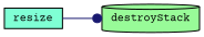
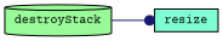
  digraph {
    rankdir=LR
    fontname="Courier Prime"
    node [color=black fontname="Courier Prime" fontsize=10 style=filled]
    n1 [fillcolor=aquamarine fontcolor=black height=0.2 label=resize shape=box width=0.4]
    n2 [fillcolor=palegreen height=0.2 label=destroyStack shape=cylinder width=0.4]
-   n1 -> n2 [color=midnightblue fontname="Courier Prime" fontsize=10 labelfontname=Helvetica labelfontsize=10 style=solid arrowhead=dot]
+   n2 -> n1 [color=midnightblue fontname="Courier Prime" fontsize=10 labelfontname=Helvetica labelfontsize=10 style=solid arrowhead=dot]
  }
